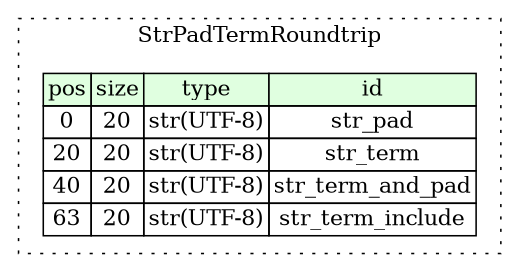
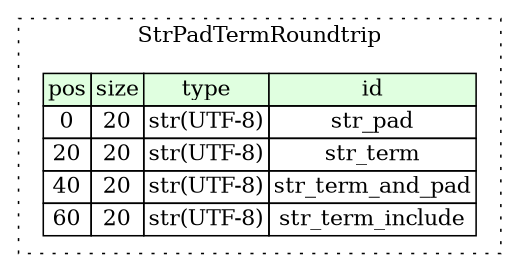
  digraph {
    rankdir=TB
-   n1 [label=<<TABLE BORDER="0" CELLBORDER="1" CELLSPACING="0"> 			<TR><TD BGCOLOR="#E0FFE0">pos</TD><TD BGCOLOR="#E0FFE0">size</TD><TD BGCOLOR="#E0FFE0">type</TD><TD BGCOLOR="#E0FFE0">id</TD></TR> 			<TR><TD PORT="str_pad_pos">0</TD><TD PORT="str_pad_size">20</TD><TD>str(UTF-8)</TD><TD PORT="str_pad_type">str_pad</TD></TR> 			<TR><TD PORT="str_term_pos">20</TD><TD PORT="str_term_size">20</TD><TD>str(UTF-8)</TD><TD PORT="str_term_type">str_term</TD></TR> 			<TR><TD PORT="str_term_and_pad_pos">40</TD><TD PORT="str_term_and_pad_size">20</TD><TD>str(UTF-8)</TD><TD PORT="str_term_and_pad_type">str_term_and_pad</TD></TR> 			<TR><TD PORT="str_term_include_pos">63</TD><TD PORT="str_term_include_size">20</TD><TD>str(UTF-8)</TD><TD PORT="str_term_include_type">str_term_include</TD></TR> 		</TABLE>> shape=plaintext]
+   n1 [label=<<TABLE BORDER="0" CELLBORDER="1" CELLSPACING="0"> 			<TR><TD BGCOLOR="#E0FFE0">pos</TD><TD BGCOLOR="#E0FFE0">size</TD><TD BGCOLOR="#E0FFE0">type</TD><TD BGCOLOR="#E0FFE0">id</TD></TR> 			<TR><TD PORT="str_pad_pos">0</TD><TD PORT="str_pad_size">20</TD><TD>str(UTF-8)</TD><TD PORT="str_pad_type">str_pad</TD></TR> 			<TR><TD PORT="str_term_pos">20</TD><TD PORT="str_term_size">20</TD><TD>str(UTF-8)</TD><TD PORT="str_term_type">str_term</TD></TR> 			<TR><TD PORT="str_term_and_pad_pos">40</TD><TD PORT="str_term_and_pad_size">20</TD><TD>str(UTF-8)</TD><TD PORT="str_term_and_pad_type">str_term_and_pad</TD></TR> 			<TR><TD PORT="str_term_include_pos">60</TD><TD PORT="str_term_include_size">20</TD><TD>str(UTF-8)</TD><TD PORT="str_term_include_type">str_term_include</TD></TR> 		</TABLE>> shape=plaintext]
    subgraph cluster_1 {
      label=StrPadTermRoundtrip
      style=dotted
      n1
    }
  }
